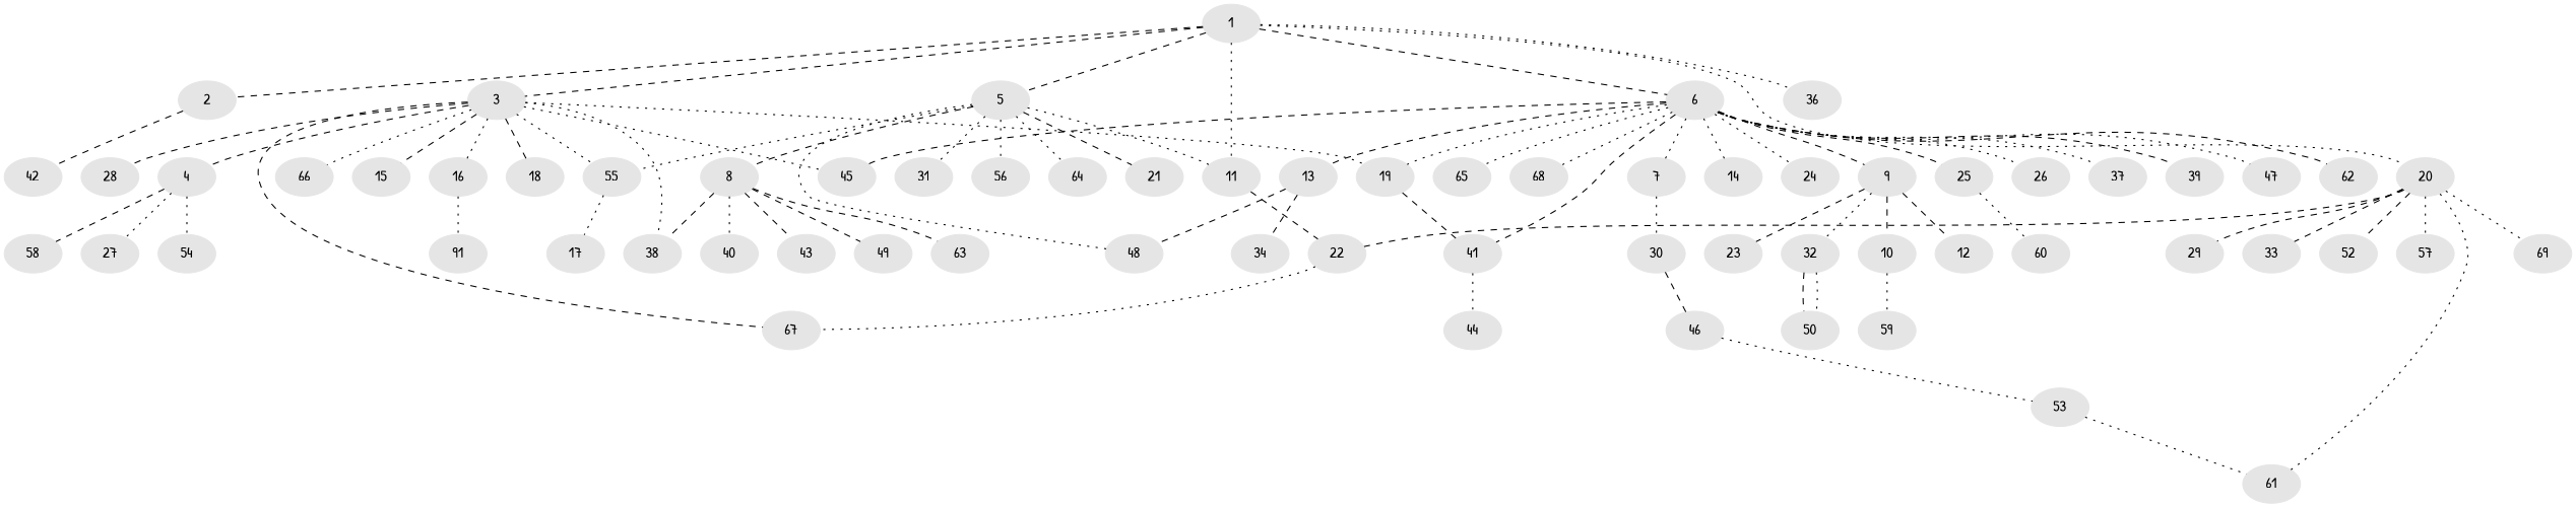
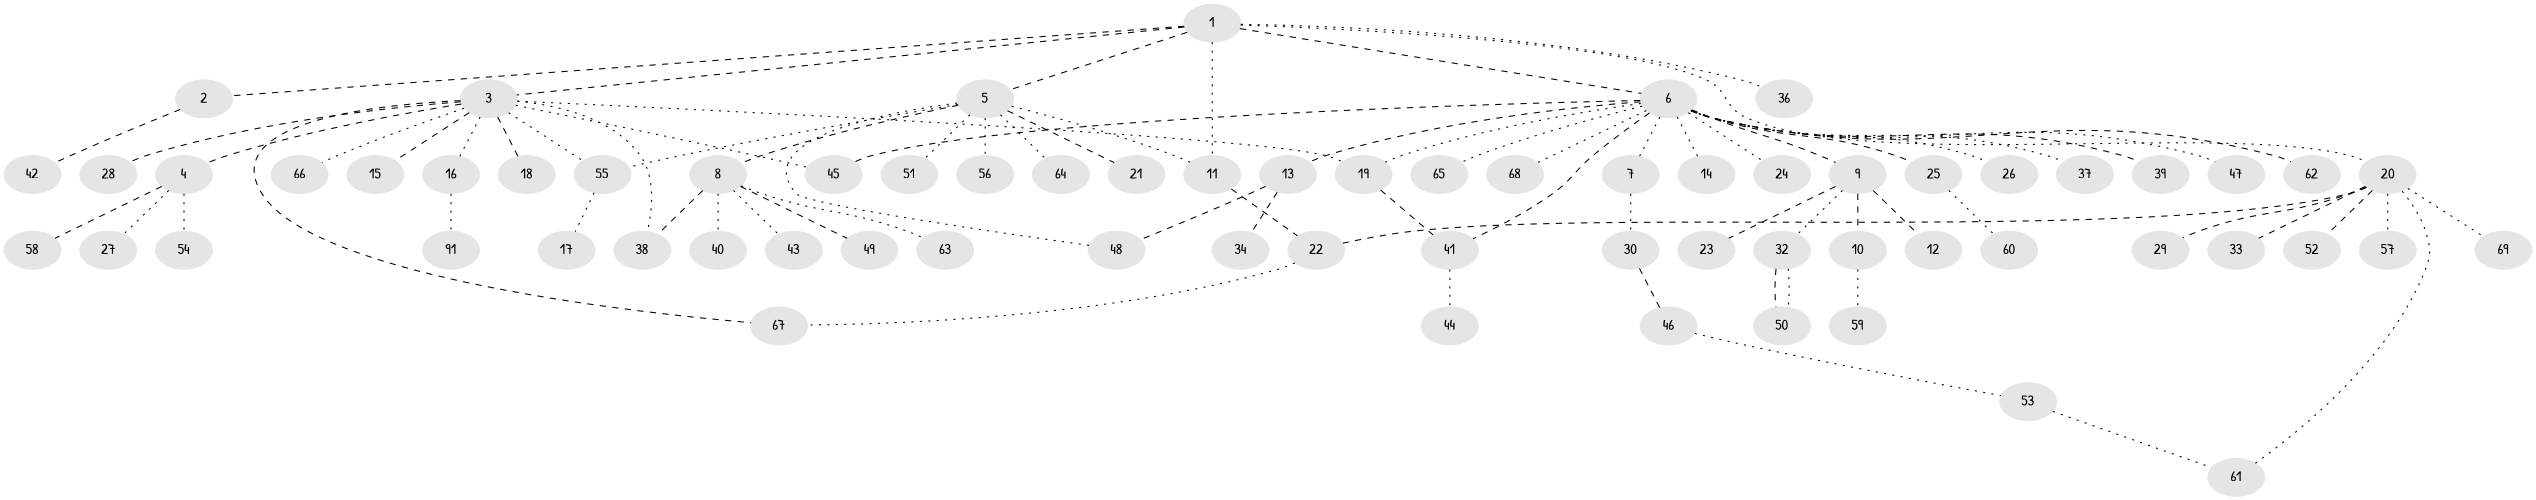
  graph {
    fontname="Patrick Hand"
    node [color=gray90 fontname="Patrick Hand" style=filled]
    edge [fontname="Patrick Hand" style=dotted]
    1
    2
    3
    5
    6
    11
    20
    36
    42
    4
    15
    16
    18
    19
    28
    38
    45
    55
    66
    67
    8
    21
    48
-   51 [label=31]
+   51
    56
    64
    7
    9
    13
    14
    24
    25
    26
    37
    39
    41
    47
    62
    65
    68
    22
    29
    33
    52
    57
    61
    69
    27
    54
    58
    n51 [label=91]
    17
    40
    43
    49
    63
    30
    10
    12
    23
    32
    34
    60
    44
    46
    59
    50
    53
    1 -- 2 [style=dashed]
    1 -- 3 [style=dashed]
    1 -- 5 [style=dashed]
    1 -- 6 [style=dashed]
    1 -- 11
    1 -- 20
    1 -- 36
    2 -- 42 [style=dashed]
    3 -- 4 [style=dashed]
    3 -- 15 [style=dashed]
    3 -- 16
    3 -- 18 [style=dashed]
    3 -- 19
    3 -- 28 [style=dashed]
    3 -- 38
    3 -- 45
    3 -- 55
    3 -- 66
    3 -- 67 [style=dashed]
    5 -- 11
    5 -- 55
    5 -- 8 [style=dashed]
    5 -- 21 [style=dashed]
    5 -- 48
    5 -- 51
    5 -- 56
    5 -- 64
    6 -- 19
    6 -- 45 [style=dashed]
    6 -- 7
    6 -- 9 [style=dashed]
    6 -- 13 [style=dashed]
    6 -- 14
    6 -- 24
    6 -- 25 [style=dashed]
    6 -- 26
    6 -- 37
    6 -- 39 [style=dashed]
    6 -- 41 [style=dashed]
    6 -- 47
    6 -- 62 [style=dashed]
    6 -- 65
    6 -- 68
    11 -- 22 [style=dashed]
    20 -- 22 [style=dashed]
    20 -- 29 [style=dashed]
    20 -- 33 [style=dashed]
    20 -- 52 [style=dashed]
    20 -- 57
    20 -- 61
    20 -- 69
    4 -- 27
    4 -- 54
    4 -- 58 [style=dashed]
    16 -- n51
    19 -- 41 [style=dashed]
    55 -- 17
    8 -- 38 [style=dashed]
    8 -- 40
-   8 -- 43 [style=dashed]
+   8 -- 43
    8 -- 49 [style=dashed]
-   8 -- 63 [style=dashed]
+   8 -- 63
    7 -- 30
    9 -- 10 [style=dashed]
    9 -- 12 [style=dashed]
    9 -- 23 [style=dashed]
    9 -- 32
    13 -- 48 [style=dashed]
    13 -- 34 [style=dashed]
    25 -- 60
    41 -- 44
    22 -- 67
    30 -- 46 [style=dashed]
    10 -- 59
    32 -- 50 [style=dashed]
    32 -- 50
    46 -- 53
    53 -- 61
  }
